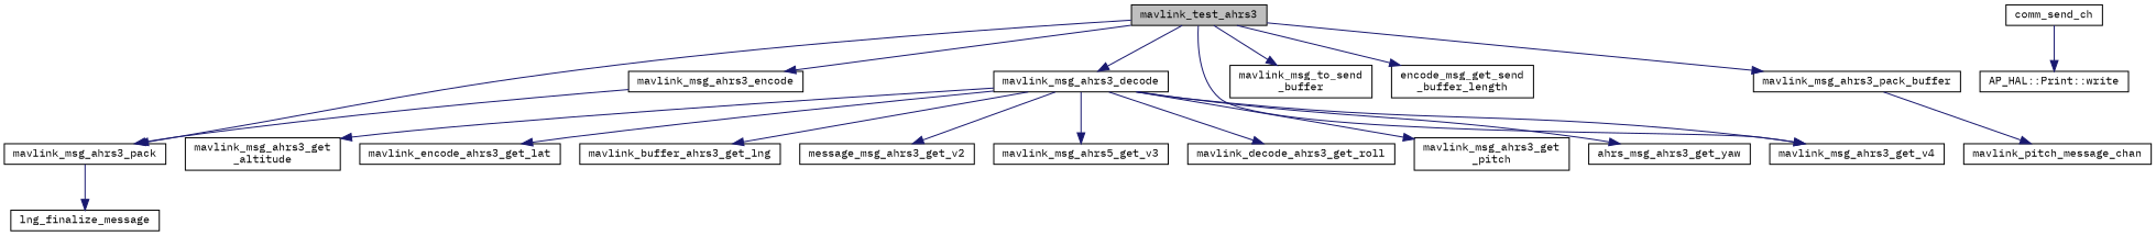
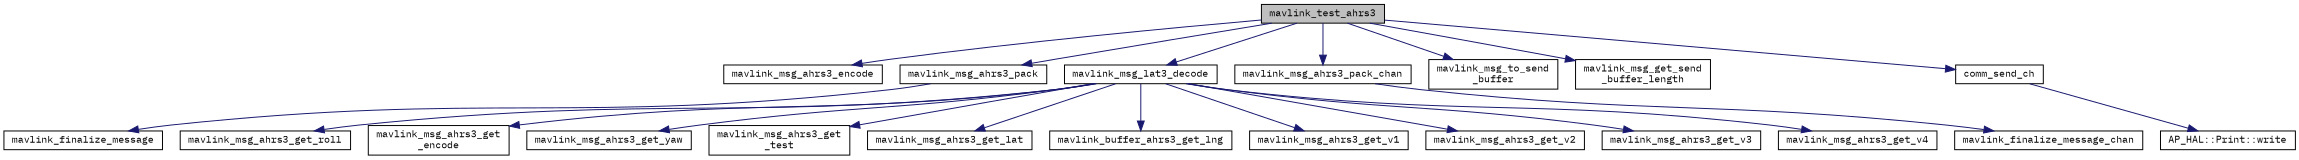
  digraph {
    fontname="IBM Plex Mono"
    rankdir=TB
    node [color=black fillcolor=white fontname="IBM Plex Mono" fontsize=10 shape=record style=filled]
    edge [color=midnightblue fontname="IBM Plex Mono" fontsize=10 labelfontname=Helvetica labelfontsize=10 style=solid]
    n1 [fillcolor=grey75 fontcolor=black height=0.2 label=mavlink_test_ahrs3 width=0.4]
    n2 [height=0.2 label=mavlink_msg_ahrs3_encode width=0.4]
    n3 [height=0.2 label=mavlink_msg_ahrs3_pack width=0.4]
-   n4 [height=0.2 label=mavlink_msg_ahrs3_decode width=0.4]
-   n5 [height=0.2 label=mavlink_msg_ahrs3_pack_buffer width=0.4]
+   n4 [height=0.2 label=mavlink_msg_lat3_decode width=0.4]
+   n5 [height=0.2 label=mavlink_msg_ahrs3_pack_chan width=0.4]
    n6 [height=0.2 label="mavlink_msg_to_send\l_buffer" width=0.4]
-   n7 [height=0.2 label="encode_msg_get_send\l_buffer_length" width=0.4]
+   n7 [height=0.2 label="mavlink_msg_get_send\l_buffer_length" width=0.4]
    n8 [height=0.2 label=comm_send_ch width=0.4]
-   n9 [height=0.2 label=lng_finalize_message width=0.4]
-   n10 [height=0.2 label=mavlink_decode_ahrs3_get_roll width=0.4]
-   n11 [height=0.2 label="mavlink_msg_ahrs3_get\l_pitch" width=0.4]
-   n12 [height=0.2 label=ahrs_msg_ahrs3_get_yaw width=0.4]
-   n13 [height=0.2 label="mavlink_msg_ahrs3_get\l_altitude" width=0.4]
-   n14 [height=0.2 label=mavlink_encode_ahrs3_get_lat width=0.4]
+   n9 [height=0.2 label=mavlink_finalize_message width=0.4]
+   n10 [height=0.2 label=mavlink_msg_ahrs3_get_roll width=0.4]
+   n11 [height=0.2 label="mavlink_msg_ahrs3_get\l_encode" width=0.4]
+   n12 [height=0.2 label=mavlink_msg_ahrs3_get_yaw width=0.4]
+   n13 [height=0.2 label="mavlink_msg_ahrs3_get\l_test" width=0.4]
+   n14 [height=0.2 label=mavlink_msg_ahrs3_get_lat width=0.4]
    n15 [height=0.2 label=mavlink_buffer_ahrs3_get_lng width=0.4]
-   n17 [height=0.2 label=message_msg_ahrs3_get_v2 width=0.4]
-   n18 [height=0.2 label=mavlink_msg_ahrs5_get_v3 width=0.4]
+   n16 [height=0.2 label=mavlink_msg_ahrs3_get_v1 width=0.4]
+   n17 [height=0.2 label=mavlink_msg_ahrs3_get_v2 width=0.4]
+   n18 [height=0.2 label=mavlink_msg_ahrs3_get_v3 width=0.4]
    n19 [height=0.2 label=mavlink_msg_ahrs3_get_v4 width=0.4]
-   n20 [height=0.2 label=mavlink_pitch_message_chan width=0.4]
+   n20 [height=0.2 label=mavlink_finalize_message_chan width=0.4]
    n21 [height=0.2 label="AP_HAL::Print::write" width=0.4]
    n1 -> n2
    n1 -> n3
    n1 -> n4
    n1 -> n5
    n1 -> n6
    n1 -> n7
-   n1 -> n19
-   n2 -> n3
+   n1 -> n8
    n3 -> n9
    n4 -> n10
    n4 -> n11
    n4 -> n12
    n4 -> n13
    n4 -> n14
    n4 -> n15
+   n4 -> n16
    n4 -> n17
    n4 -> n18
    n4 -> n19
    n5 -> n20
    n8 -> n21
  }
